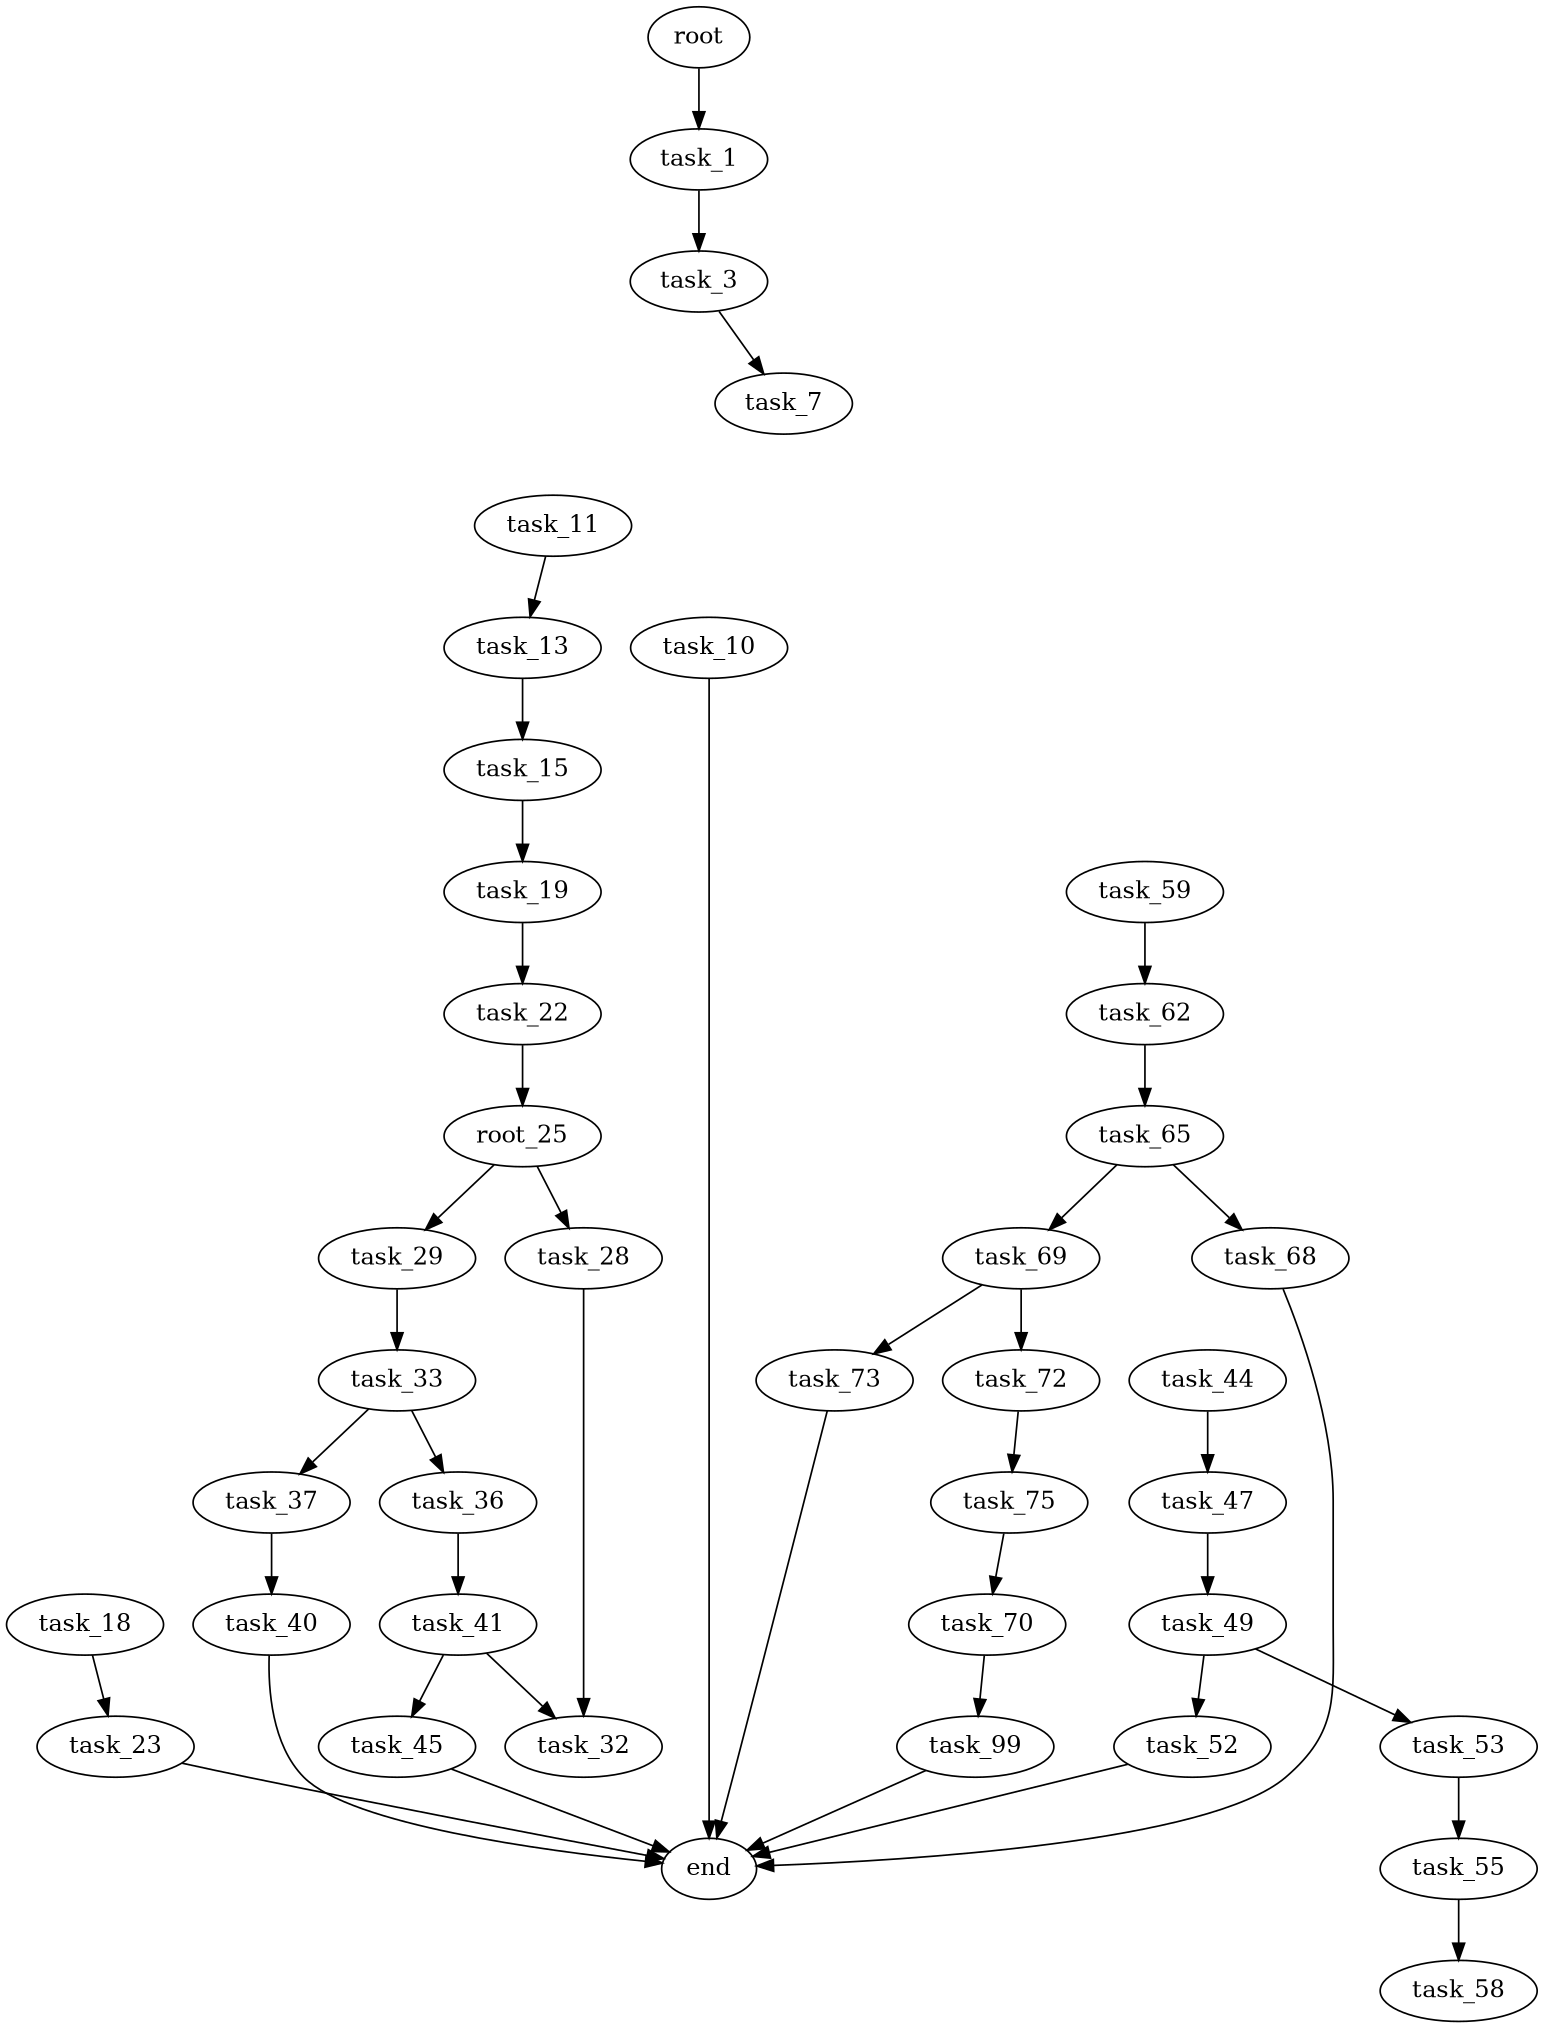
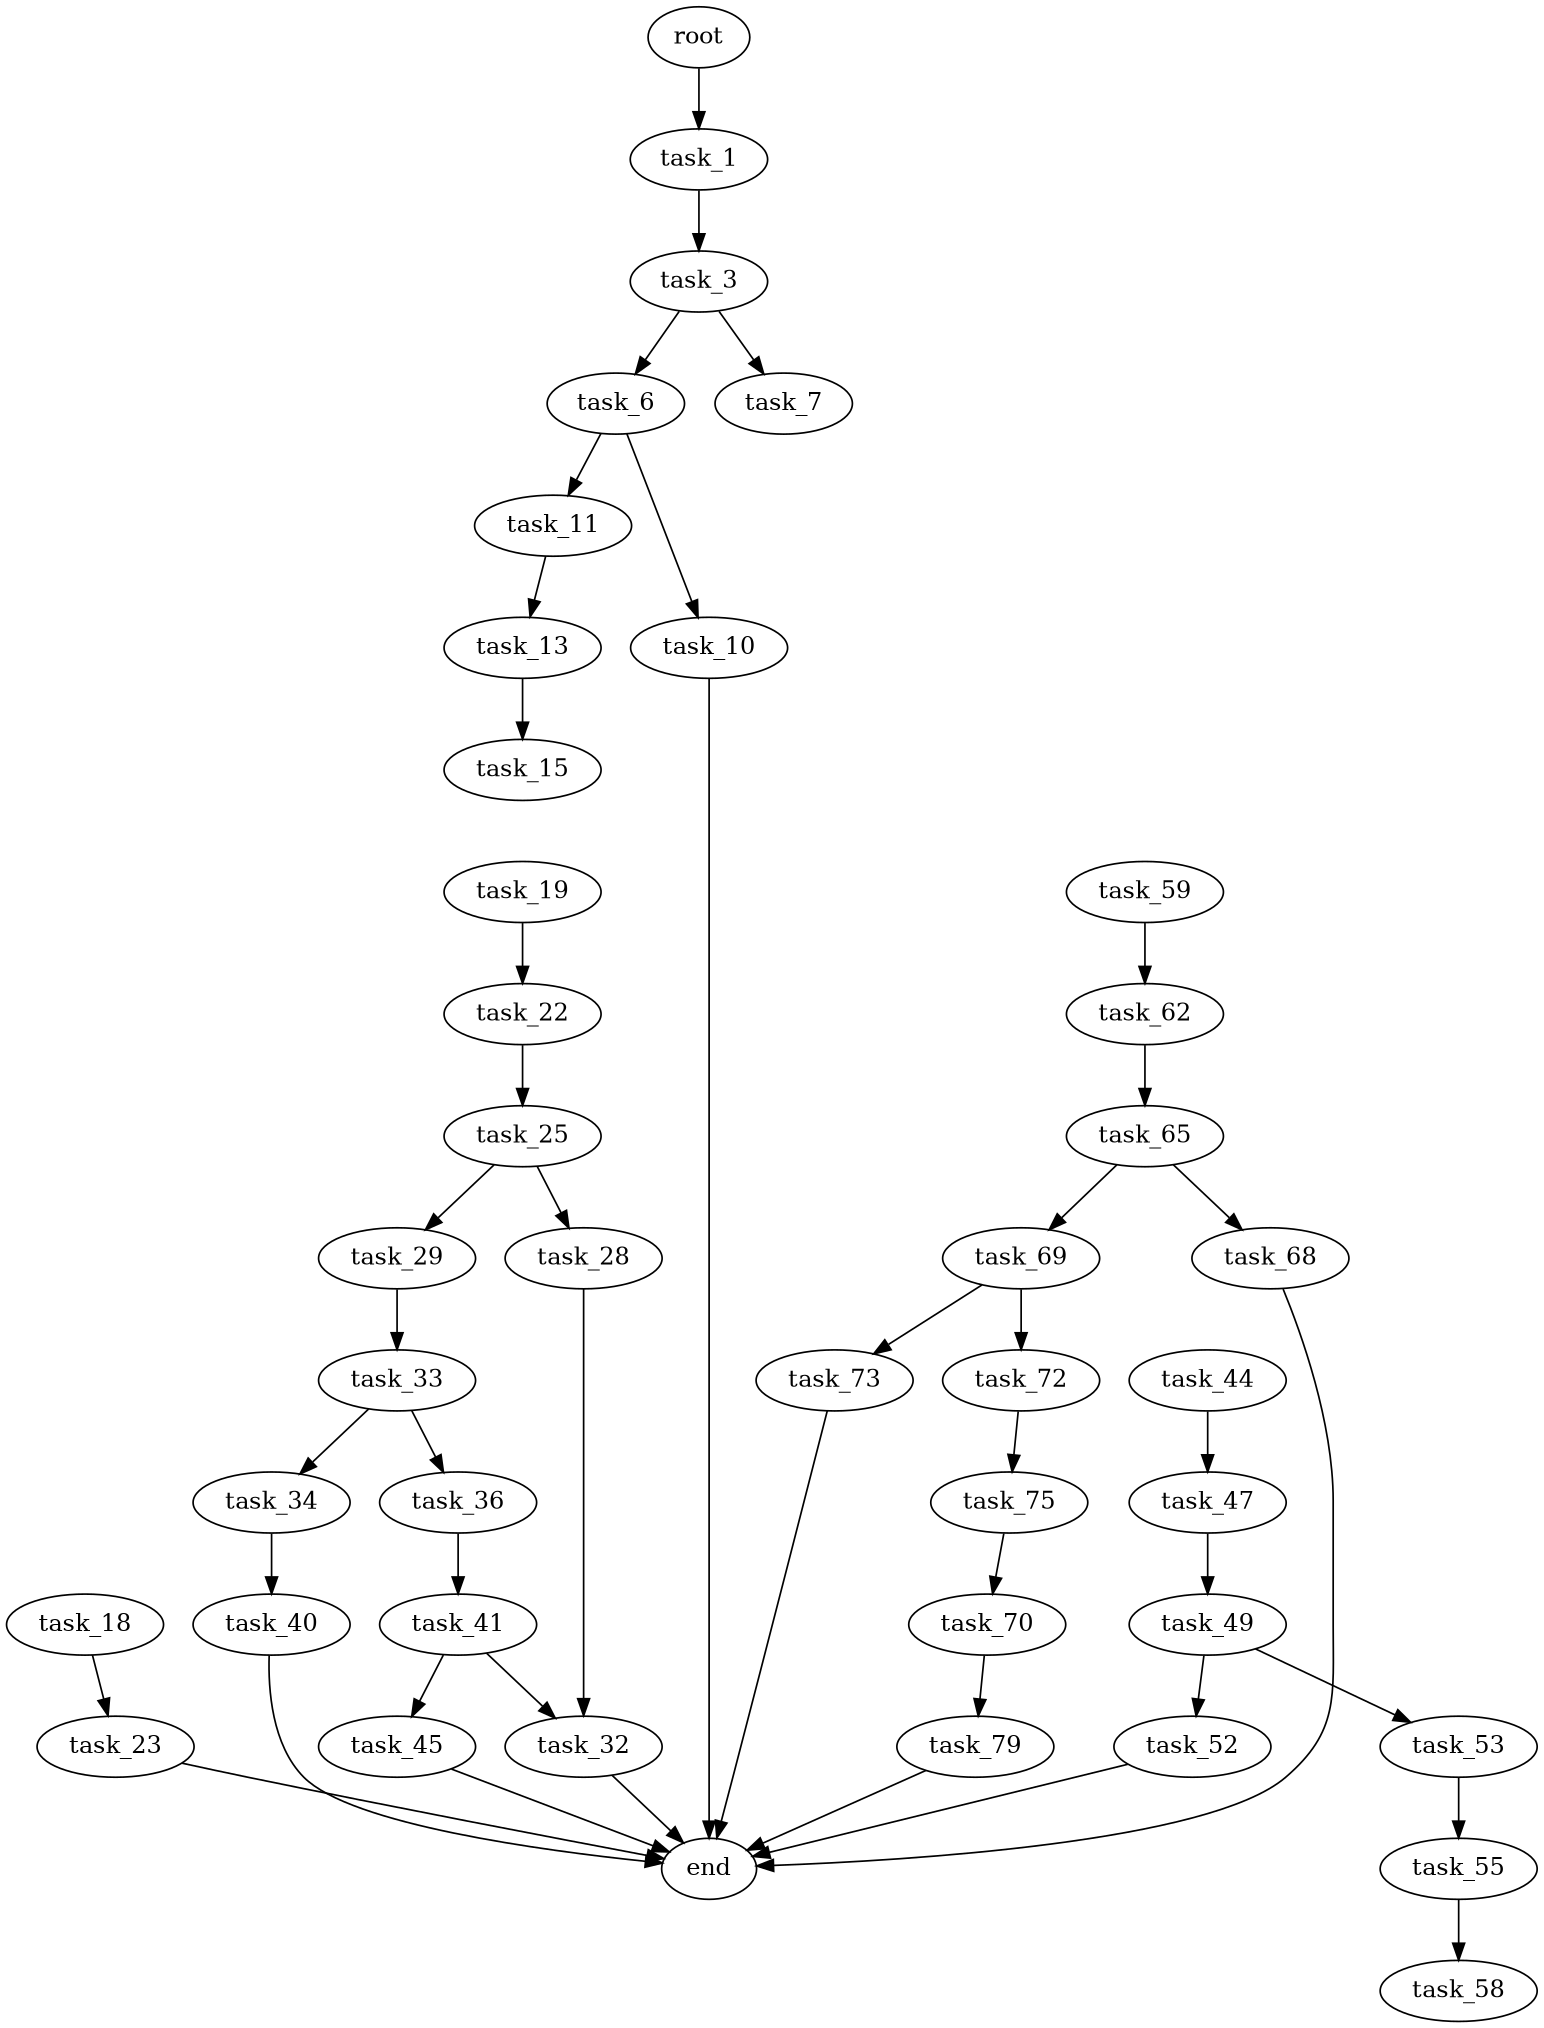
  digraph {
    root
    task_1
    task_3
+   task_6
    task_7
    task_10
    task_11
    end
    task_13
    task_15
    task_19
    task_18
    task_23
    task_22
-   task_25 [label=root_25]
+   task_25
    task_28
    task_29
    task_32
    task_33
    task_36
-   task_37
+   task_37 [label=task_34]
    task_41
    task_40
    task_45
    task_44
    task_47
    task_49
    task_52
    task_53
    task_55
    task_58
    task_59
    task_62
    task_65
    task_68
    task_69
    task_72
    task_73
    task_75
    n40 [label=task_70]
-   task_79 [label=task_99]
+   task_79
    root -> task_1
    task_1 -> task_3
+   task_3 -> task_6
    task_3 -> task_7
+   task_6 -> task_10
+   task_6 -> task_11
    task_10 -> end
    task_11 -> task_13
    task_13 -> task_15
-   task_15 -> task_19
    task_19 -> task_22
    task_18 -> task_23
    task_23 -> end
    task_22 -> task_25
    task_25 -> task_28
    task_25 -> task_29
    task_28 -> task_32
    task_29 -> task_33
+   task_32 -> end
    task_33 -> task_36
    task_33 -> task_37
    task_36 -> task_41
    task_37 -> task_40
    task_41 -> task_32
    task_41 -> task_45
    task_40 -> end
    task_45 -> end
    task_44 -> task_47
    task_47 -> task_49
    task_49 -> task_52
    task_49 -> task_53
    task_52 -> end
    task_53 -> task_55
    task_55 -> task_58
    task_59 -> task_62
    task_62 -> task_65
    task_65 -> task_68
    task_65 -> task_69
    task_68 -> end
    task_69 -> task_72
    task_69 -> task_73
    task_72 -> task_75
    task_73 -> end
    task_75 -> n40
    n40 -> task_79
    task_79 -> end
  }
